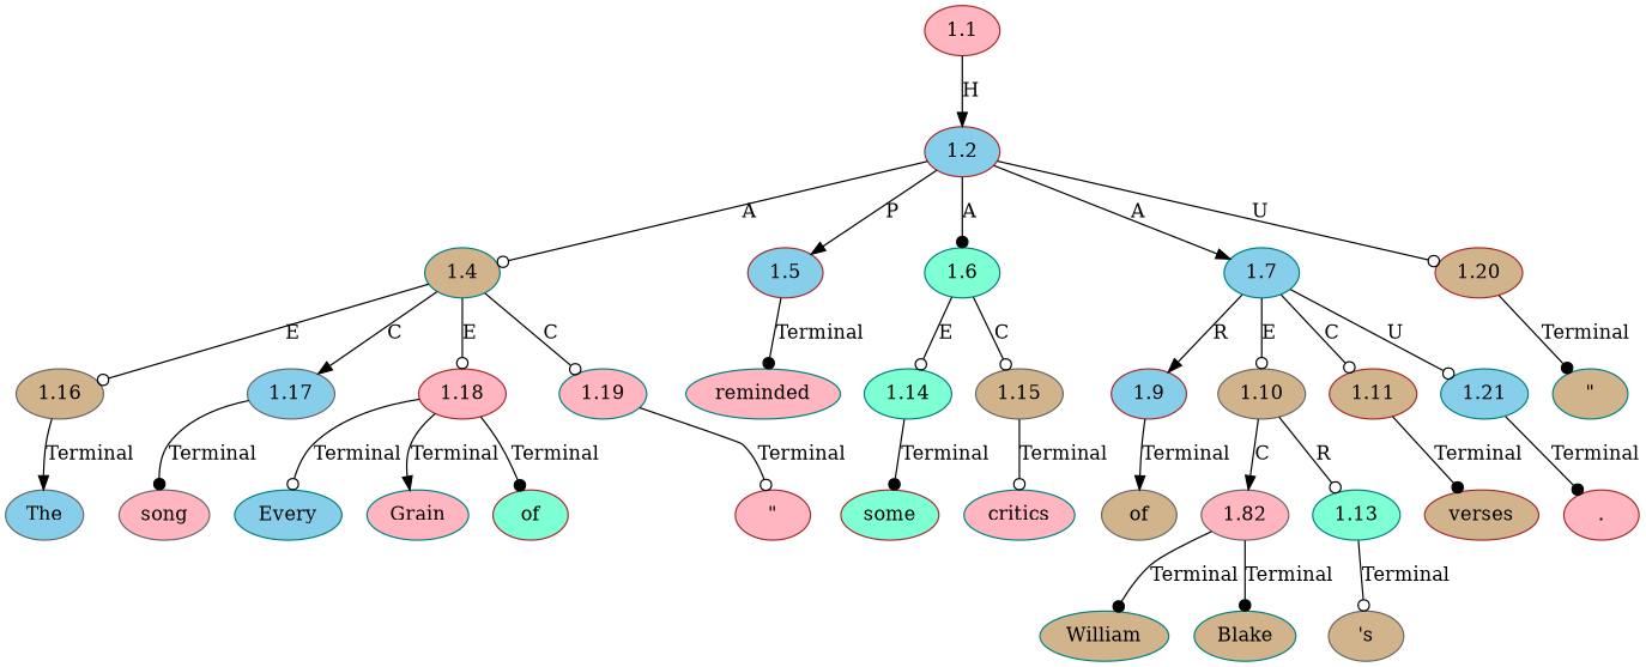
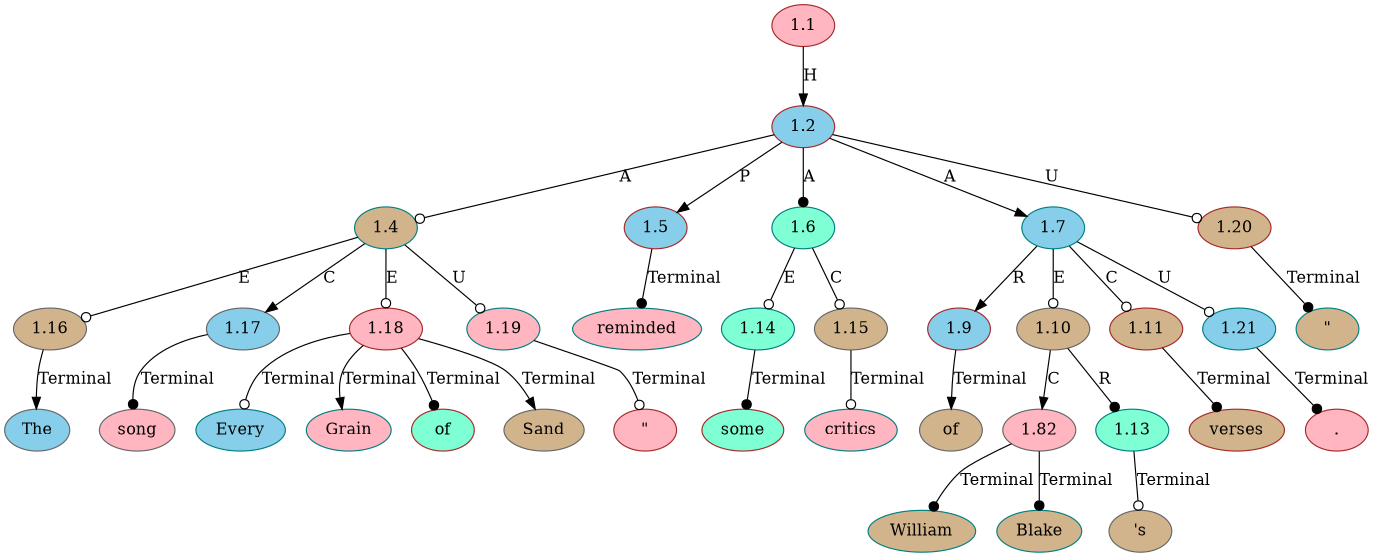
  digraph {
    node [color=teal fillcolor=tan ordering=out style=filled]
    edge [arrowhead=odot ordering=out]
    n1 [color=gray40 fillcolor=skyblue label=The]
    n2 [color=brown fillcolor=aquamarine label=some]
    n3 [fillcolor=lightpink label=critics]
    n4 [color=gray40 label=of]
    n5 [label=William]
    n6 [label=Blake]
    n7 [color=gray40 label="'s"]
    n8 [color=brown label=verses]
    n9 [color=brown fillcolor=lightpink label="."]
    n10 [color=gray40 fillcolor=lightpink label=song]
    n11 [color=brown fillcolor=lightpink label="\""]
    n12 [fillcolor=skyblue label=Every]
    n13 [fillcolor=lightpink label=Grain]
    n14 [color=brown fillcolor=aquamarine label=of]
+   n15 [color=gray40 label=Sand]
    n16 [label="\""]
    n17 [fillcolor=lightpink label=reminded]
    n18 [color=brown fillcolor=lightpink label=1.1]
    n19 [color=brown fillcolor=skyblue label=1.2]
    n20 [label=1.4]
    n21 [color=brown fillcolor=skyblue label=1.5]
    n22 [fillcolor=aquamarine label=1.6]
    n23 [fillcolor=skyblue label=1.7]
    n24 [color=brown label=1.20]
    n25 [color=gray40 label=1.16]
    n26 [color=gray40 fillcolor=skyblue label=1.17]
    n27 [color=brown fillcolor=lightpink label=1.18]
    n28 [fillcolor=lightpink label=1.19]
    n29 [fillcolor=aquamarine label=1.14]
    n30 [color=gray40 label=1.15]
    n31 [color=brown fillcolor=skyblue label=1.9]
    n32 [color=gray40 label=1.10]
    n33 [color=brown label=1.11]
    n34 [fillcolor=skyblue label=1.21]
    n35 [color=gray40 fillcolor=lightpink label=1.82]
    n36 [fillcolor=aquamarine label=1.13]
    n18 -> n19 [arrowhead=normal label=H]
    n19 -> n20 [label=A]
    n19 -> n21 [arrowhead=normal label=P]
    n19 -> n22 [arrowhead=dot label=A]
    n19 -> n23 [arrowhead=normal label=A]
    n19 -> n24 [label=U]
    n20 -> n25 [label=E]
    n20 -> n26 [arrowhead=normal label=C]
    n20 -> n27 [label=E]
-   n20 -> n28 [label=C]
+   n20 -> n28 [label=U]
    n21 -> n17 [arrowhead=dot label=Terminal]
    n22 -> n29 [label=E]
    n22 -> n30 [label=C]
    n23 -> n31 [arrowhead=normal label=R]
    n23 -> n32 [label=E]
    n23 -> n33 [label=C]
    n23 -> n34 [label=U]
    n24 -> n16 [arrowhead=dot label=Terminal]
    n25 -> n1 [arrowhead=normal label=Terminal]
    n26 -> n10 [arrowhead=dot label=Terminal]
    n27 -> n12 [label=Terminal]
    n27 -> n13 [arrowhead=normal label=Terminal]
    n27 -> n14 [arrowhead=dot label=Terminal]
+   n27 -> n15 [arrowhead=normal label=Terminal]
    n28 -> n11 [label=Terminal]
    n29 -> n2 [arrowhead=dot label=Terminal]
    n30 -> n3 [label=Terminal]
    n31 -> n4 [arrowhead=normal label=Terminal]
    n32 -> n35 [arrowhead=normal label=C]
-   n32 -> n36 [label=R]
+   n32 -> n36 [arrowhead=dot label=R]
    n33 -> n8 [arrowhead=dot label=Terminal]
    n34 -> n9 [arrowhead=dot label=Terminal]
    n35 -> n5 [arrowhead=dot label=Terminal]
    n35 -> n6 [arrowhead=dot label=Terminal]
    n36 -> n7 [label=Terminal]
  }
